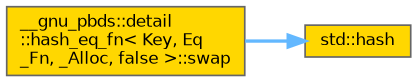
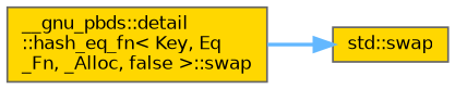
  digraph {
    rankdir=LR
    node [fillcolor=gold fontname=Helvetica fontsize=10 shape=box style=filled]
    n1 [color=gray40 fontcolor=black height=0.2 label="__gnu_pbds::detail\l::hash_eq_fn\< Key, Eq\l_Fn, _Alloc, false \>::swap" width=0.4]
-   n2 [color=grey40 height=0.2 label="std::hash" width=0.4]
+   n2 [color=grey40 height=0.2 label="std::swap" width=0.4]
    n1 -> n2 [color=steelblue1 fontname=Helvetica fontsize=10 labelfontname=Helvetica labelfontsize=10 style=bold]
  }
